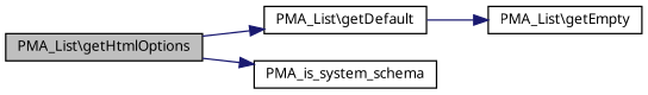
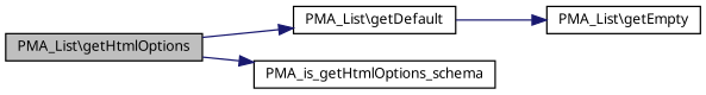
  digraph {
    rankdir=LR
    fontname="Noto Sans"
    node [color=black fillcolor=white fontname="Noto Sans" fontsize=10 shape=record style=filled]
    edge [color=midnightblue fontname="Noto Sans" fontsize=10 labelfontname=Helvetica labelfontsize=10 style=solid]
    n1 [fillcolor=grey75 fontcolor=black height=0.2 label="PMA_List\\getHtmlOptions" width=0.4]
    n2 [height=0.2 label="PMA_List\\getDefault" width=0.4]
-   n3 [height=0.2 label=PMA_is_system_schema width=0.4]
+   n3 [height=0.2 label=PMA_is_getHtmlOptions_schema width=0.4]
    n4 [height=0.2 label="PMA_List\\getEmpty" width=0.4]
    n1 -> n2
    n1 -> n3
    n2 -> n4
  }
